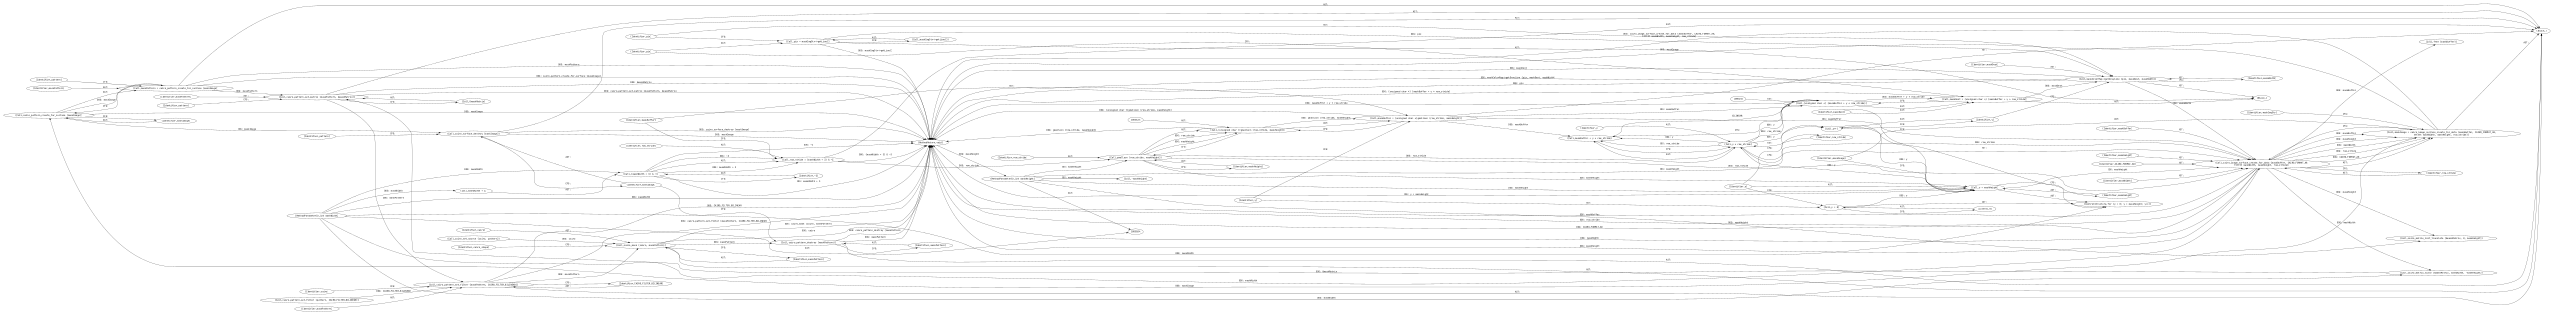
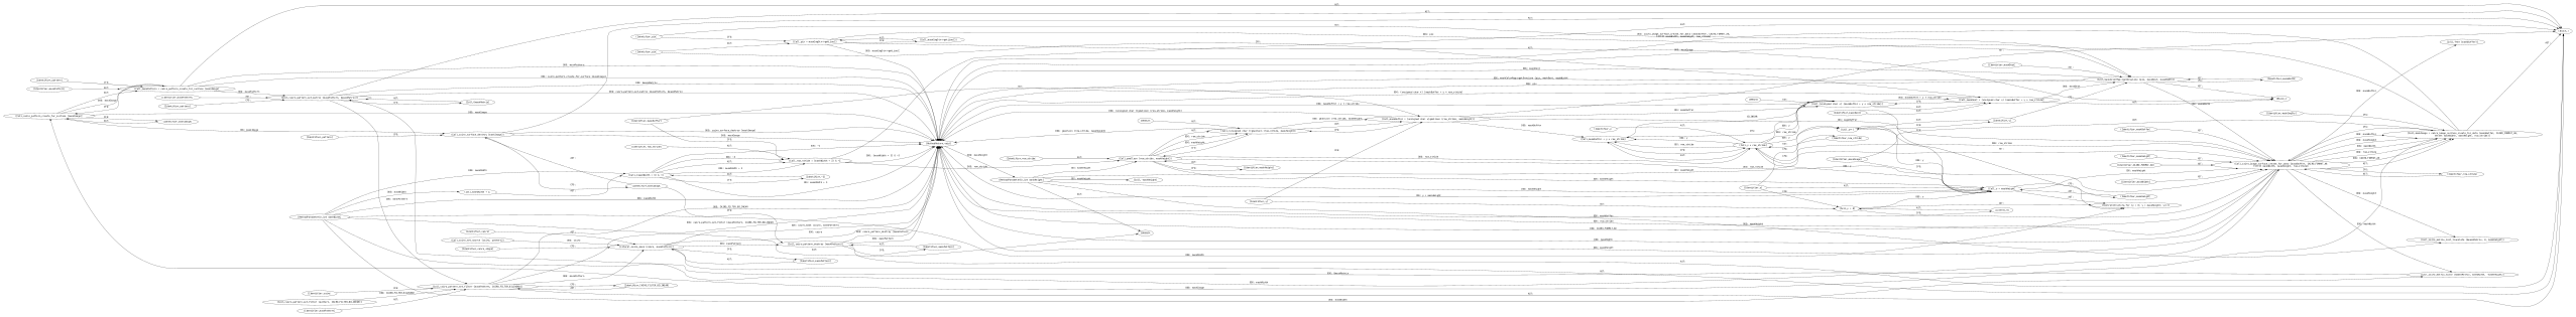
  digraph {
    fontname="JetBrains Mono"
    rankdir=LR
    node [fontname="JetBrains Mono"]
    edge [fontname="JetBrains Mono"]
    n1 [label="(Call,cairo_pattern_create_for_surface (maskImage))"]
    n2 [label="(Call,maskPattern = cairo_pattern_create_for_surface (maskImage))"]
    n3 [label="(Call,cairo_surface_destroy (maskImage))"]
    n4 [label="(Identifier,maskImage)"]
    n5 [label="(MethodReturn,void)"]
    n6 [label="(Block,)"]
    n7 [label="(Call,cairo_pattern_set_matrix (maskPattern, &maskMatrix))"]
    n8 [label="(Identifier,maskImage)"]
    n9 [label="(MethodParameterIn,int maskHeight)"]
    n10 [label="(Call,maskImage = cairo_image_surface_create_for_data (maskBuffer, CAIRO_FORMAT_A8,\n\t\t\t\t\t\t maskWidth, maskHeight, row_stride))"]
    n11 [label="(Call,cairo_image_surface_create_for_data (maskBuffer, CAIRO_FORMAT_A8,\n\t\t\t\t\t\t maskWidth, maskHeight, row_stride))"]
    n12 [label="(Call,free (maskBuffer))"]
    n13 [label="(Call,cairo_matrix_scale (&maskMatrix, maskWidth, -maskHeight))"]
    n14 [label="(Call,cairo_matrix_init_translate (&maskMatrix, 0, maskHeight))"]
    n15 [label="(Identifier,row_stride)"]
    n16 [label="(Call,maskBuffer = (unsigned char *)gmallocn (row_stride, maskHeight))"]
    n17 [label="(Call,(unsigned char *)gmallocn (row_stride, maskHeight))"]
    n18 [label="(Call,(unsigned char *) (maskBuffer + y * row_stride))"]
    n19 [label="(Call,maskBuffer + y * row_stride)"]
    n20 [label="(Call,gmallocn (row_stride, maskHeight))"]
    n21 [label="(Call,maskDest = (unsigned char *) (maskBuffer + y * row_stride))"]
    n22 [label="(Call,y * row_stride)"]
    n23 [label="(Call,y < maskHeight)"]
    n24 [label="(Identifier,maskHeight)"]
    n25 [label="(Call,y++)"]
    n26 [label="(Identifier,row_stride)"]
    n27 [label="(Identifier,maskHeight)"]
    n28 [label="(ControlStructure,for (y = 0; y < maskHeight; y++))"]
    n29 [label="(Call,row_stride = (maskWidth + 3) & ~3)"]
    n30 [label="(Call,(maskWidth + 3) & ~3)"]
    n31 [label="(Identifier,~3)"]
    n32 [label="(MethodParameterIn,int maskWidth)"]
    n33 [label="(Call,maskWidth + 3)"]
    1000104
    n35 [label="(Call,maskColorMap->getGrayLine (pix, maskDest, maskWidth))"]
    n36 [label="(Block,)"]
    n37 [label="(Identifier,maskWidth)"]
    n38 [label="(Call,-maskHeight)"]
    n39 [label="(Call,pix = maskImgStr->getLine())"]
    n40 [label="(Call,maskImgStr->getLine())"]
    n41 [label="(Identifier,y)"]
    n42 [label="(Call,y = 0)"]
    n43 [label="(Literal,0)"]
    n44 [label="(Call,cairo_pattern_set_filter (maskPattern, CAIRO_FILTER_BILINEAR))"]
    n45 [label="(Call,&maskMatrix)"]
-   n46 [label="(Call,cairo_mask (cairo, maskPattern))"]
+   n46 [label="(Literal,cairo_mask (cairo, maskPattern))"]
    n47 [label="(Identifier,CAIRO_FILTER_BILINEAR)"]
    n48 [label="(Call,cairo_pattern_destroy (maskPattern))"]
    n49 [label="(Identifier,maskPattern)"]
    n50 [label="(Identifier,maskPattern)"]
    n51 [label="(Identifier,maskImage)"]
    n52 [label="(Identifier,pix)"]
    n53 [label="(Call,cairo_pattern_set_filter (pattern, CAIRO_FILTER_BILINEAR))"]
    n54 [label="(Identifier,maskImgStr)"]
    n55 [label="(Identifier,maskWidth)"]
    n56 [label="(Identifier,pix)"]
    n57 [label="(Identifier,pattern)"]
    n58 [label="(Identifier,maskBuffer)"]
    n59 [label="(Identifier,row_stride)"]
    n60 [label="(Identifier,cairo_shape)"]
    n61 [label="(Identifier,maskHeight)"]
    n62 [label="(Identifier,maskPattern)"]
    n63 [label="(Identifier,y)"]
    n64 [label="(Identifier,maskDest)"]
    n65 [label="(Identifier,maskBuffer)"]
    n66 [label="(Identifier,maskPattern)"]
    n67 [label="(Identifier,cairo)"]
    n68 [label="(Identifier,maskPattern)"]
    n69 [label="(Identifier,y)"]
    n70 [label="(Identifier,row_stride)"]
    n71 [label="(Identifier,cairo)"]
    n72 [label="(Identifier,maskDest)"]
    n73 [label="(Identifier,pattern)"]
    n74 [label="(Identifier,y)"]
    n75 [label="(Identifier,CAIRO_FORMAT_A8)"]
    n76 [label="(Call,cairo_set_source (cairo, pattern))"]
    n77 [label="(Identifier,pattern)"]
    1000134
    1000156
    n1 -> n2 [label="AST: "]
    n1 -> n2 [label="DDG: maskImage"]
    n1 -> n3 [label="DDG: maskImage"]
    n1 -> n4 [label="CFG: "]
    n1 -> n5 [label="DDG: maskImage"]
    n2 -> n1 [label="CFG: "]
    n2 -> n5 [label="DDG: maskPattern"]
    n2 -> n5 [label="DDG: cairo_pattern_create_for_surface (maskImage)"]
    n2 -> n6 [label="AST: "]
    n2 -> n7 [label="DDG: maskPattern"]
    n3 -> n5 [label="DDG: cairo_surface_destroy (maskImage)"]
    n3 -> n5 [label="DDG: maskImage"]
    n3 -> n6 [label="AST: "]
    n3 -> n8 [label="CFG: "]
    n4 -> n1 [label="AST: "]
    n5 -> n9 [label="DDG: maskHeight"]
    n7 -> n5 [label="DDG: &maskMatrix"]
    n7 -> n5 [label="DDG: cairo_pattern_set_matrix (maskPattern, &maskMatrix)"]
    n7 -> n6 [label="AST: "]
    n7 -> n44 [label="DDG: maskPattern"]
    n7 -> n45 [label="CFG: "]
    n8 -> n3 [label="AST: "]
    n8 -> n48 [label="CFG: "]
    n9 -> n11 [label="DDG: maskHeight"]
    n9 -> n14 [label="DDG: maskHeight"]
    n9 -> n20 [label="DDG: maskHeight"]
    n9 -> n23 [label="DDG: maskHeight"]
    n9 -> 1000104 [label="AST: "]
    n9 -> n38 [label="DDG: maskHeight"]
    n10 -> n1 [label="DDG: maskImage"]
    n10 -> n5 [label="DDG: cairo_image_surface_create_for_data (maskBuffer, CAIRO_FORMAT_A8,\n\t\t\t\t\t\t maskWidth, maskHeight, row_stride)"]
    n10 -> n5 [label="DDG: maskImage"]
    n10 -> n6 [label="AST: "]
    n10 -> n11 [label="CFG: "]
    n11 -> n5 [label="DDG: maskBuffer"]
    n11 -> n5 [label="DDG: row_stride"]
    n11 -> n5 [label="DDG: CAIRO_FORMAT_A8"]
    n11 -> n5 [label="DDG: maskWidth"]
    n11 -> n5 [label="DDG: maskHeight"]
    n11 -> n10 [label="AST: "]
    n11 -> n10 [label="DDG: maskBuffer"]
    n11 -> n10 [label="DDG: maskHeight"]
    n11 -> n10 [label="DDG: maskWidth"]
    n11 -> n10 [label="DDG: row_stride"]
    n11 -> n10 [label="DDG: CAIRO_FORMAT_A8"]
    n11 -> n12 [label="DDG: maskBuffer"]
    n11 -> n13 [label="DDG: maskWidth"]
    n11 -> n14 [label="DDG: maskHeight"]
    n11 -> n15 [label="CFG: "]
    n13 -> n7 [label="DDG: &maskMatrix"]
    n15 -> n11 [label="AST: "]
    n16 -> n5 [label="DDG: (unsigned char *)gmallocn (row_stride, maskHeight)"]
    n16 -> n6 [label="AST: "]
    n16 -> n11 [label="DDG: maskBuffer"]
    n16 -> n17 [label="CFG: "]
    n16 -> n18 [label="DDG: maskBuffer"]
    n16 -> n19 [label="DDG: maskBuffer"]
    n17 -> n5 [label="DDG: gmallocn (row_stride, maskHeight)"]
    n17 -> n16 [label="AST: "]
    n17 -> n16 [label="DDG: gmallocn (row_stride, maskHeight)"]
    n17 -> n20 [label="CFG: "]
    n18 -> n5 [label="DDG: maskBuffer + y * row_stride"]
    n18 -> n19 [label="CFG: "]
    n18 -> n21 [label="AST: "]
    n18 -> n21 [label="DDG: maskBuffer + y * row_stride"]
    n19 -> n18 [label="BILINEAR: "]
    n19 -> n22 [label="CFG: "]
    n20 -> n11 [label="DDG: row_stride"]
    n20 -> n17 [label="AST: "]
    n20 -> n17 [label="DDG: row_stride"]
    n20 -> n17 [label="DDG: maskHeight"]
    n20 -> n22 [label="DDG: row_stride"]
    n20 -> n23 [label="DDG: maskHeight"]
    n20 -> n24 [label="CFG: "]
    n21 -> n5 [label="DDG: (unsigned char *) (maskBuffer + y * row_stride)"]
    n21 -> n18 [label="CFG: "]
    n21 -> n35 [label="DDG: maskDest"]
    n21 -> n36 [label="AST: "]
    n22 -> n11 [label="DDG: row_stride"]
    n22 -> n18 [label="DDG: y"]
    n22 -> n18 [label="DDG: row_stride"]
    n22 -> n19 [label="AST: "]
    n22 -> n19 [label="DDG: y"]
    n22 -> n19 [label="DDG: row_stride"]
    n22 -> n25 [label="DDG: y"]
    n22 -> n26 [label="CFG: "]
    n23 -> n5 [label="DDG: y < maskHeight"]
    n23 -> n11 [label="DDG: maskHeight"]
    n23 -> n22 [label="DDG: y"]
    n23 -> n27 [label="CFG: "]
    n23 -> n28 [label="AST: "]
    n24 -> n20 [label="AST: "]
    n25 -> n23 [label="DDG: y"]
    n25 -> n28 [label="AST: "]
    n25 -> n41 [label="CFG: "]
    n26 -> n22 [label="AST: "]
    n27 -> n23 [label="AST: "]
    n29 -> n5 [label="DDG: (maskWidth + 3) & ~3"]
    n29 -> n6 [label="AST: "]
    n29 -> n20 [label="DDG: row_stride"]
    n30 -> n5 [label="DDG: maskWidth + 3"]
    n30 -> n5 [label="DDG: ~3"]
    n30 -> n29 [label="AST: "]
    n30 -> n29 [label="DDG: maskWidth + 3"]
    n30 -> n29 [label="DDG: ~3"]
    n30 -> n31 [label="CFG: "]
    n31 -> n30 [label="AST: "]
    n32 -> n5 [label="DDG: maskWidth"]
    n32 -> n11 [label="DDG: maskWidth"]
    n32 -> n13 [label="DDG: maskWidth"]
    n32 -> n28 [label="DDG: maskWidth"]
    n32 -> n30 [label="DDG: maskWidth"]
    n32 -> n33 [label="DDG: maskWidth"]
    n32 -> 1000104 [label="AST: "]
    n33 -> n30 [label="AST: "]
    n35 -> n5 [label="DDG: pix"]
    n35 -> n5 [label="DDG: maskDest"]
    n35 -> n5 [label="DDG: maskColorMap->getGrayLine (pix, maskDest, maskWidth)"]
    n35 -> n11 [label="DDG: maskWidth"]
    n35 -> n36 [label="AST: "]
    n35 -> n37 [label="CFG: "]
    n37 -> n35 [label="AST: "]
    n39 -> n5 [label="DDG: maskImgStr->getLine()"]
    n39 -> n35 [label="DDG: pix"]
    n39 -> n36 [label="AST: "]
    n39 -> n40 [label="CFG: "]
    n40 -> n39 [label="AST: "]
    n41 -> n25 [label="AST: "]
    n41 -> n35 [label="CFG: "]
    n42 -> n23 [label="DDG: y"]
    n42 -> n28 [label="AST: "]
    n42 -> n43 [label="CFG: "]
    n43 -> n42 [label="AST: "]
    n44 -> n5 [label="DDG: CAIRO_FILTER_BILINEAR"]
    n44 -> n5 [label="DDG: cairo_pattern_set_filter (maskPattern, CAIRO_FILTER_BILINEAR)"]
    n44 -> n6 [label="AST: "]
    n44 -> n46 [label="DDG: maskPattern"]
    n44 -> n47 [label="CFG: "]
    n45 -> n7 [label="AST: "]
    n46 -> n5 [label="DDG: cairo"]
    n46 -> n5 [label="DDG: cairo_mask (cairo, maskPattern)"]
    n46 -> n6 [label="AST: "]
    n46 -> n48 [label="DDG: maskPattern"]
    n46 -> n49 [label="CFG: "]
    n47 -> n44 [label="AST: "]
    n48 -> n5 [label="DDG: cairo_pattern_destroy (maskPattern)"]
    n48 -> n5 [label="DDG: maskPattern"]
    n48 -> n6 [label="AST: "]
    n48 -> n50 [label="CFG: "]
    n49 -> n46 [label="AST: "]
    n50 -> n48 [label="AST: "]
    n51 -> n10 [label="AST: "]
    n51 -> n23 [label="CFG: "]
    n52 -> n35 [label="AST: "]
    n52 -> n39 [label="CFG: "]
    n53 -> n44 [label="DDG: CAIRO_FILTER_BILINEAR"]
    n54 -> n10 [label="CFG: "]
    n55 -> n11 [label="AST: "]
    n56 -> n21 [label="CFG: "]
    n56 -> n39 [label="AST: "]
    n57 -> n2 [label="CFG: "]
    n58 -> n11 [label="AST: "]
    n59 -> n29 [label="AST: "]
    n60 -> n46 [label="CFG: "]
    n61 -> n11 [label="AST: "]
    n62 -> n2 [label="AST: "]
    n63 -> n22 [label="AST: "]
    n64 -> n21 [label="AST: "]
    n64 -> n23 [label="CFG: "]
    n65 -> n16 [label="AST: "]
    n65 -> n29 [label="CFG: "]
    n66 -> n44 [label="AST: "]
    n67 -> n44 [label="CFG: "]
    n68 -> n7 [label="AST: "]
    n69 -> n16 [label="CFG: "]
    n69 -> n42 [label="AST: "]
    n70 -> n20 [label="AST: "]
    n71 -> n46 [label="AST: "]
    n72 -> n35 [label="AST: "]
    n73 -> n7 [label="CFG: "]
    n74 -> n23 [label="AST: "]
    n74 -> n25 [label="CFG: "]
    n74 -> n42 [label="CFG: "]
    n75 -> n11 [label="AST: "]
    n76 -> n46 [label="DDG: cairo"]
    n77 -> n3 [label="CFG: "]
    1000134 -> n17 [label="AST: "]
    1000156 -> n18 [label="AST: "]
  }
